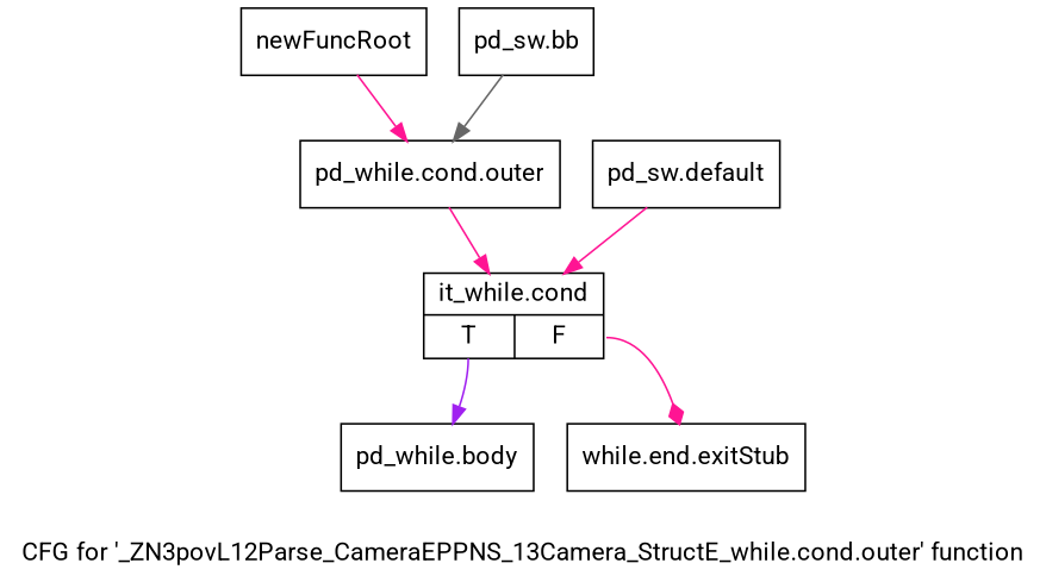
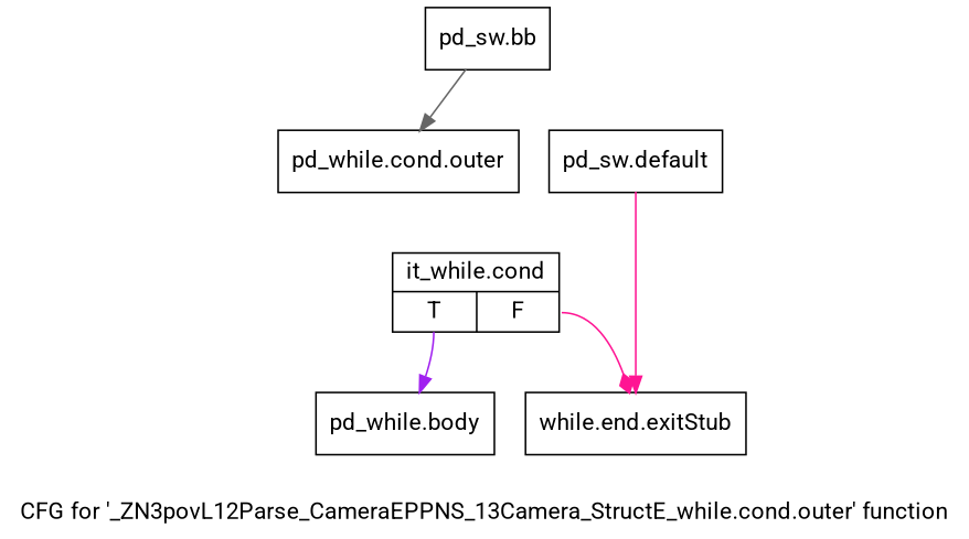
  digraph {
    fontname=Roboto
    label="CFG for '_ZN3povL12Parse_CameraEPPNS_13Camera_StructE_while.cond.outer' function"
    node [fontname=Roboto shape=record]
    edge [arrowhead=normal color=deeppink fontname=Roboto]
-   n1 [label="{newFuncRoot}"]
    n2 [label="{pd_while.cond.outer}"]
    n3 [label="{it_while.cond|{<s0>T|<s1>F}}"]
    n4 [label="{while.end.exitStub}"]
    n5 [label="{pd_while.body}"]
    n6 [label="{pd_sw.bb}"]
    n7 [label="{pd_sw.default}"]
-   n1 -> n2
-   n2 -> n3
    n3 -> n4 [arrowhead=diamond tailport=s1]
    n3 -> n5 [color=purple tailport=s0]
    n6 -> n2 [color=gray40]
-   n7 -> n3
+   n7 -> n4
  }
